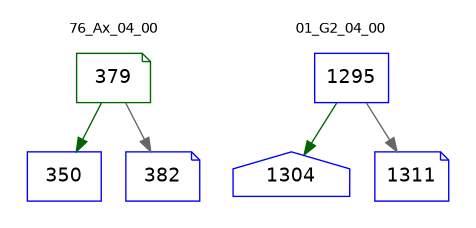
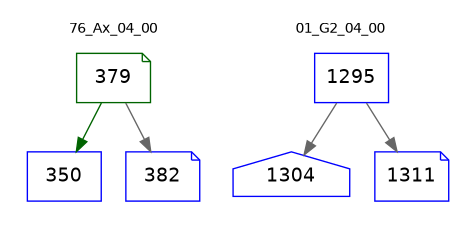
  digraph {
    fontname="DejaVu Sans"
    node [color=blue fontname="DejaVu Sans" shape=note]
    edge [color=darkgreen fontname="DejaVu Sans"]
    n1 [color=darkgreen label=379]
    n2 [label=350 shape=box]
    n3 [label=382]
    n4 [label=1295 shape=box]
    n5 [label=1304 shape=house]
    n6 [label=1311]
    subgraph cluster_1 {
      color=white
      fontsize=10
      label="76_Ax_04_00"
      n1
      n2
      n3
    }
    subgraph cluster_2 {
      color=white
      fontsize=10
      label="01_G2_04_00"
      n4
      n5
      n6
    }
    n1 -> n2
    n1 -> n3 [color=gray40]
-   n4 -> n5
+   n4 -> n5 [color=gray40]
    n4 -> n6 [color=gray40]
  }
